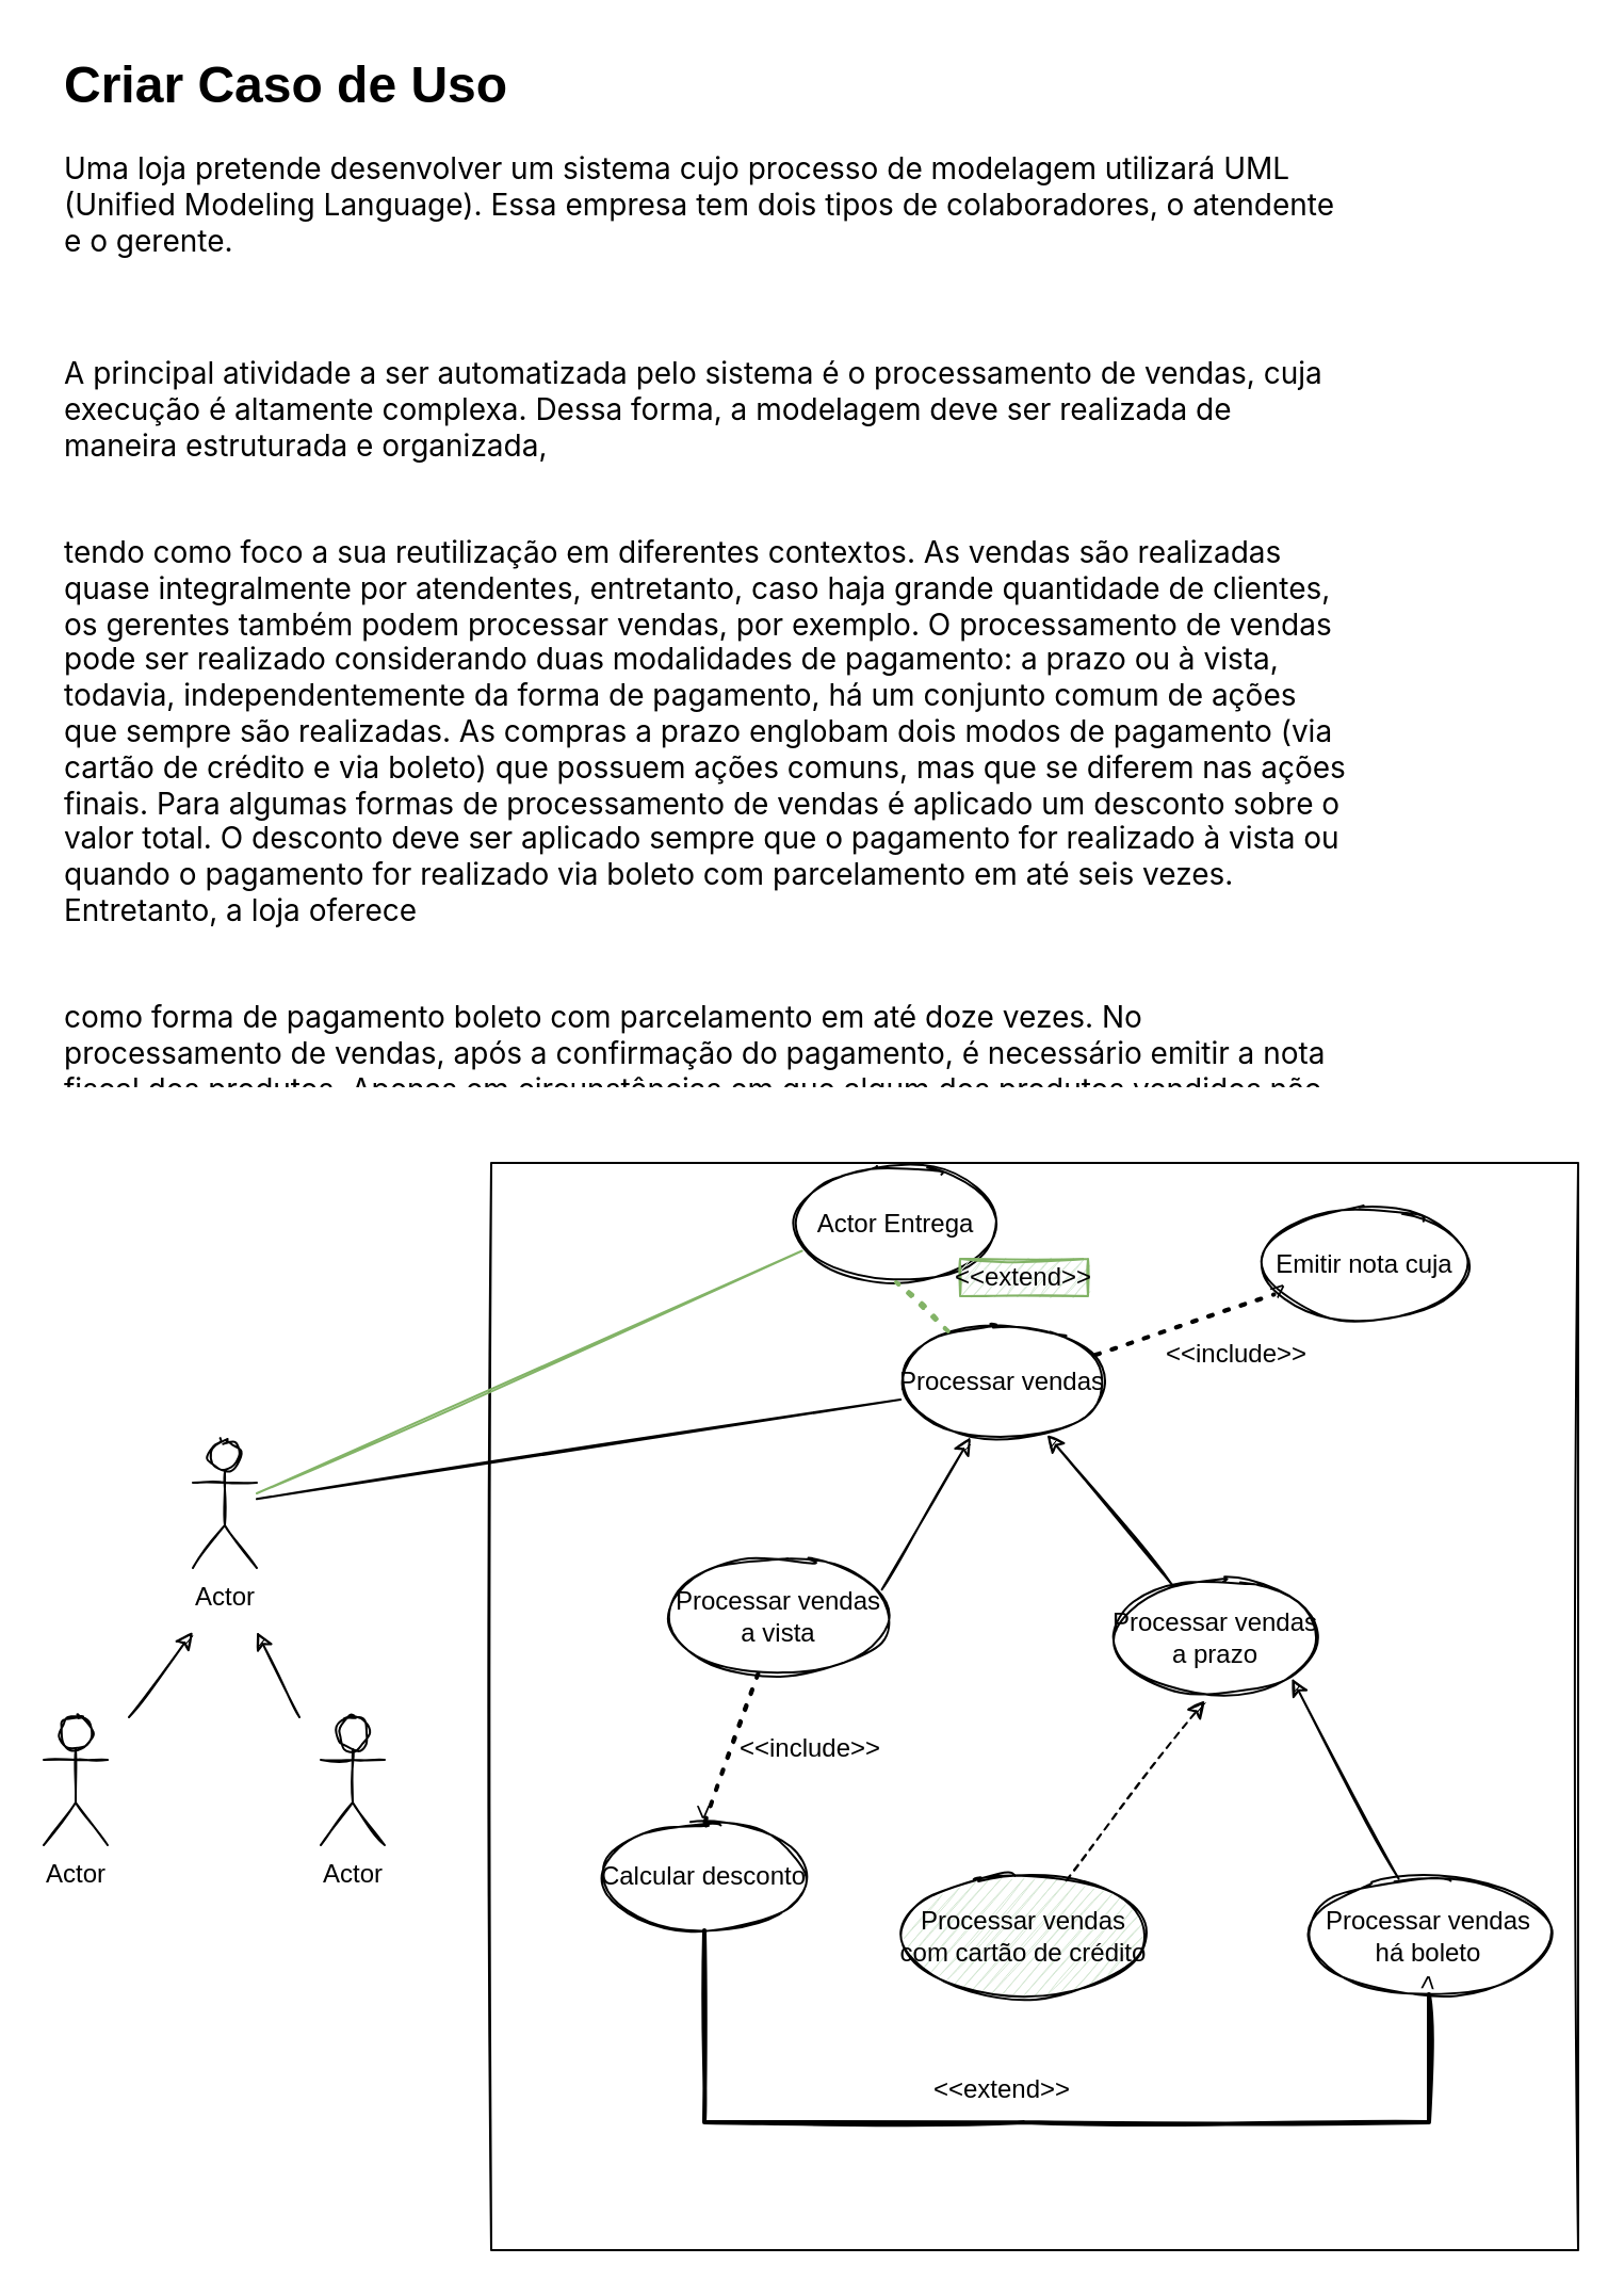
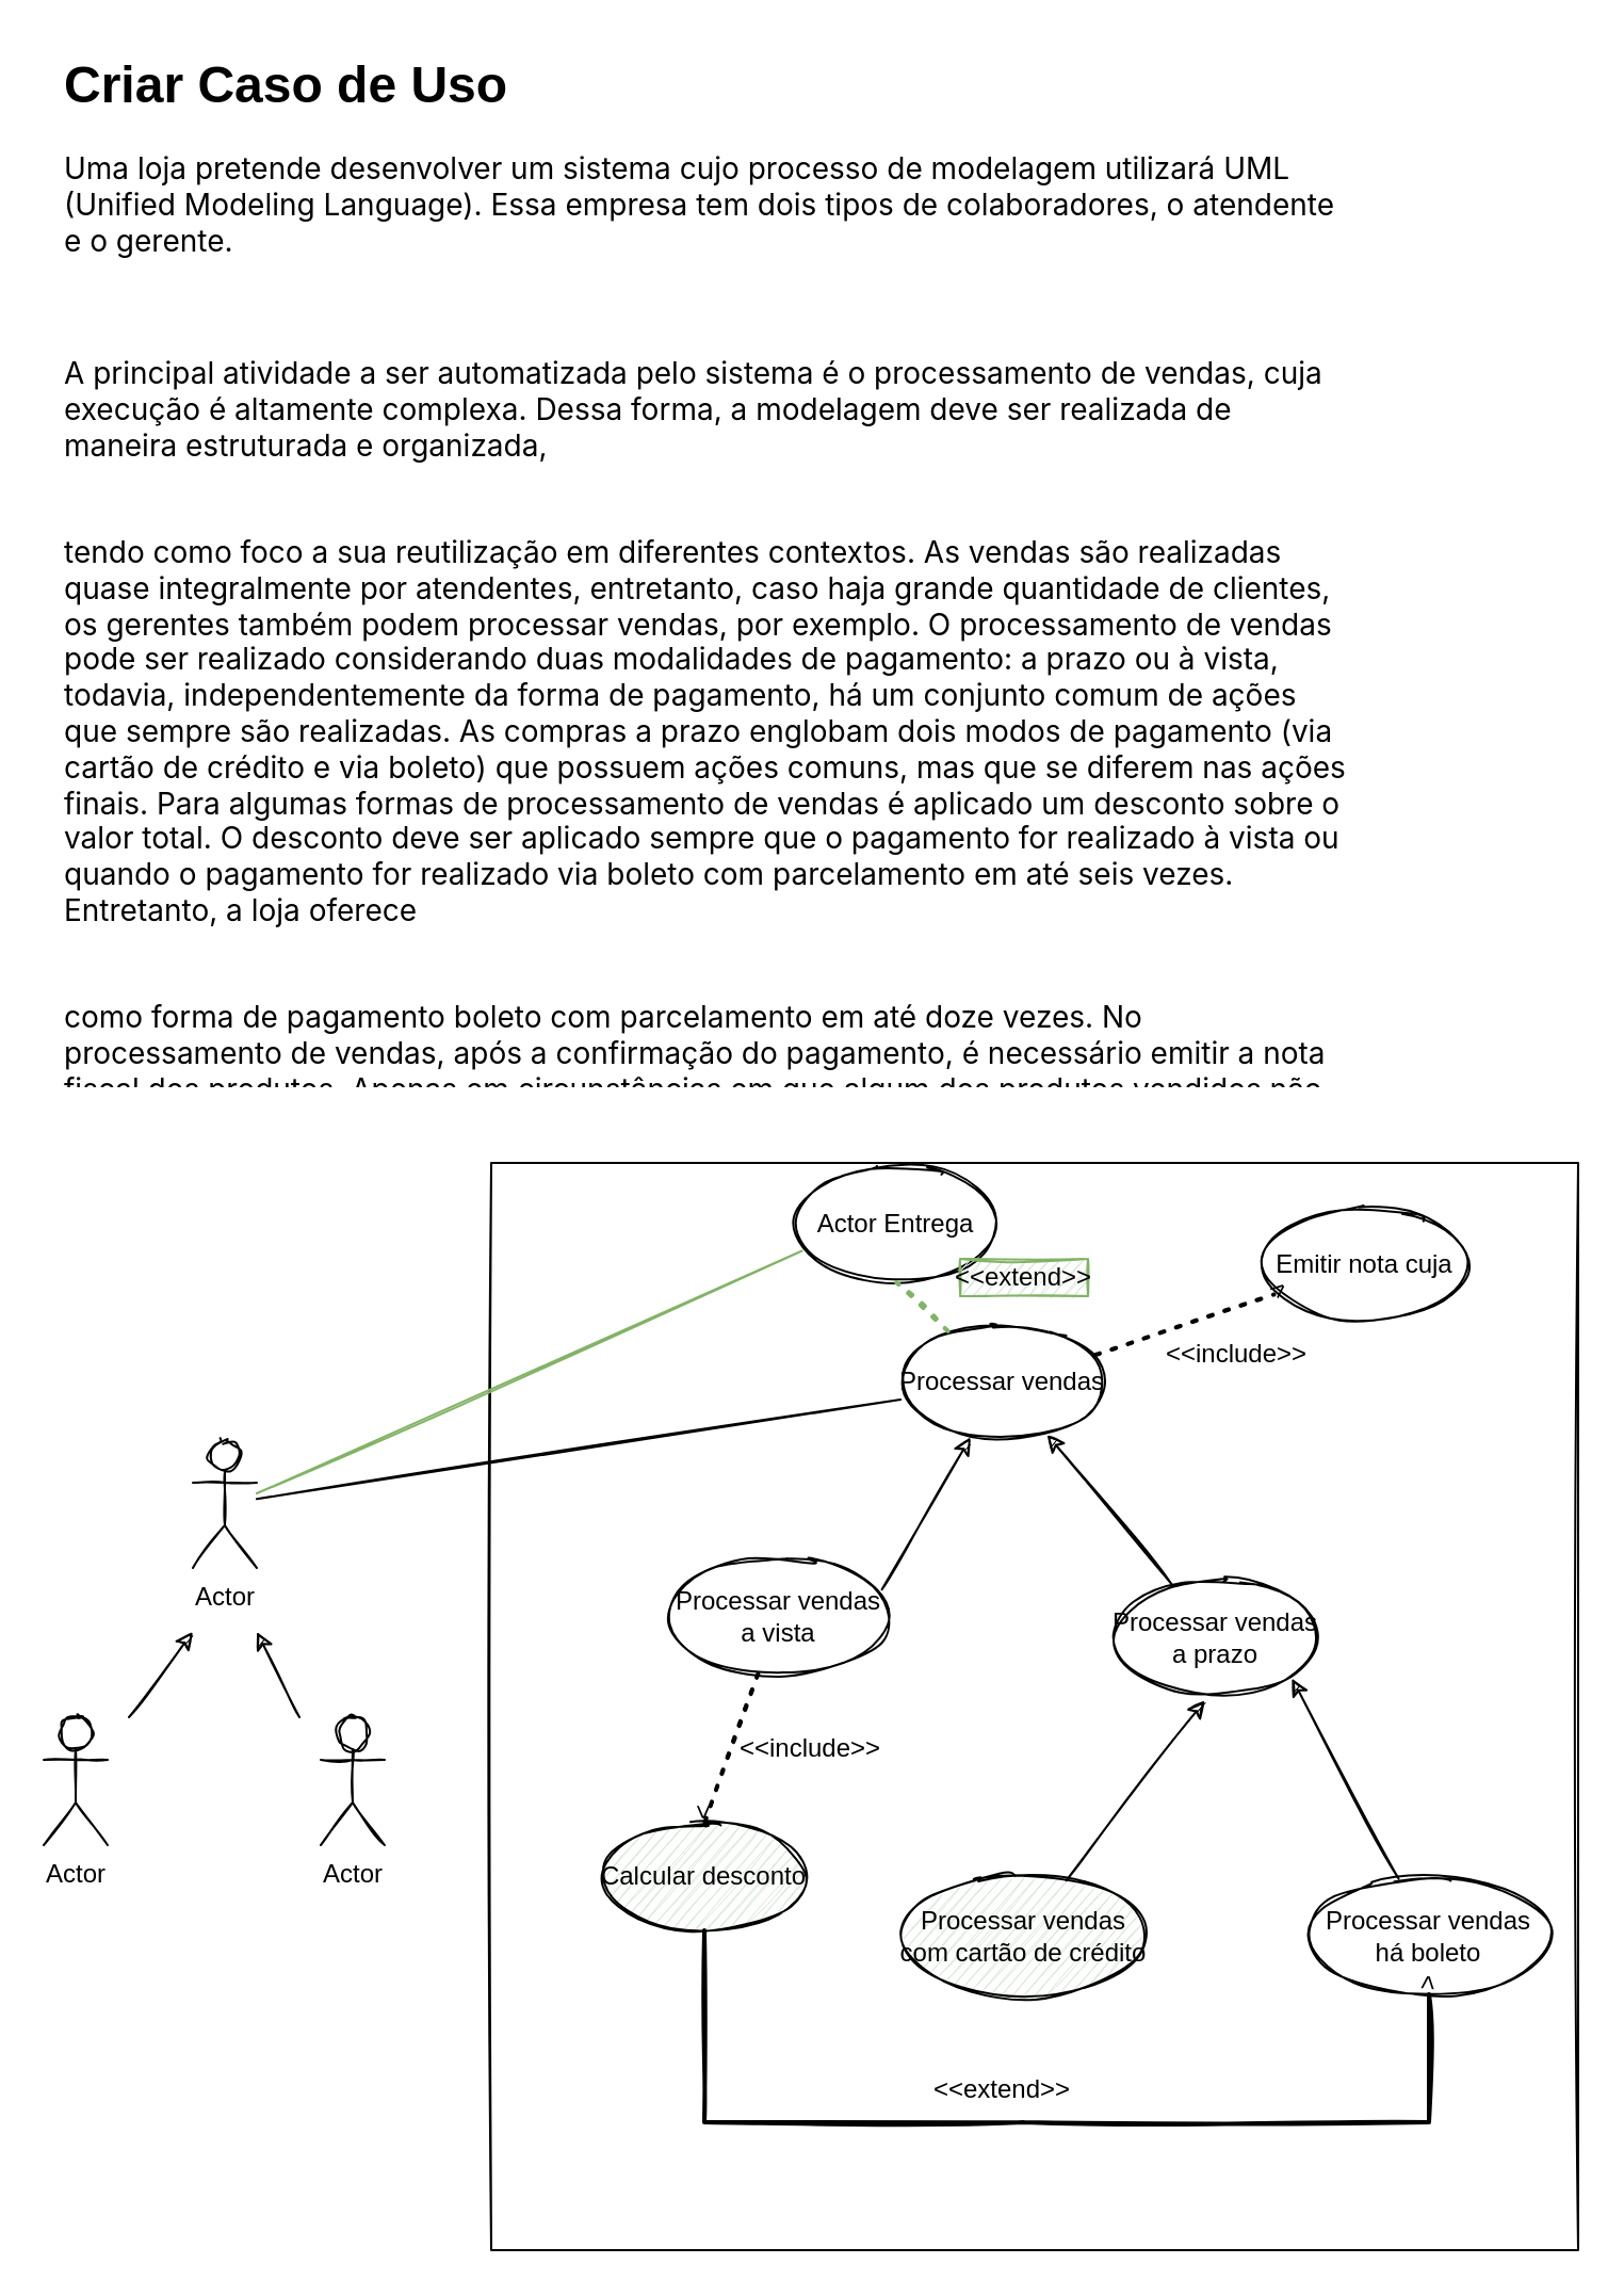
  <mxCell id="0" />
  <mxCell id="1" parent="0" />
  <mxCell id="2" value="Actor" style="shape=umlActor;verticalLabelPosition=bottom;verticalAlign=top;html=1;outlineConnect=0;rounded=0;sketch=1;" parent="1" vertex="1"><mxGeometry x="150" y="805" width="30" height="60" as="geometry" /></mxCell>
  <mxCell id="3" value="Actor" style="shape=umlActor;verticalLabelPosition=bottom;verticalAlign=top;html=1;outlineConnect=0;rounded=0;sketch=1;" parent="1" vertex="1"><mxGeometry x="20" y="805" width="30" height="60" as="geometry" /></mxCell>
  <mxCell id="4" value="Actor" style="shape=umlActor;verticalLabelPosition=bottom;verticalAlign=top;html=1;outlineConnect=0;rounded=0;sketch=1;" parent="1" vertex="1"><mxGeometry x="90" y="675" width="30" height="60" as="geometry" /></mxCell>
  <mxCell id="5" value="" style="whiteSpace=wrap;html=1;aspect=fixed;rounded=0;sketch=1;" parent="1" vertex="1"><mxGeometry x="230" y="545" width="510" height="510" as="geometry" /></mxCell>
  <mxCell id="6" value="Processar vendas" style="ellipse;whiteSpace=wrap;html=1;rounded=0;sketch=1;" parent="1" vertex="1"><mxGeometry x="420" y="620" width="100" height="55" as="geometry" /></mxCell>
  <mxCell id="7" value="Processar vendas&lt;br&gt;a prazo" style="ellipse;whiteSpace=wrap;html=1;rounded=0;sketch=1;" parent="1" vertex="1"><mxGeometry x="520" y="740" width="100" height="55" as="geometry" /></mxCell>
  <mxCell id="8" value="Processar vendas&lt;br&gt;a vista" style="ellipse;whiteSpace=wrap;html=1;rounded=0;sketch=1;" parent="1" vertex="1"><mxGeometry x="310" y="730" width="110" height="55" as="geometry" /></mxCell>
  <mxCell id="9" value="Processar vendas&lt;br&gt;há boleto" style="ellipse;whiteSpace=wrap;html=1;rounded=0;sketch=1;" parent="1" vertex="1"><mxGeometry x="610" y="880" width="120" height="55" as="geometry" /></mxCell>
  <mxCell id="10" value="Processar vendas&lt;br&gt;com cartão de crédito" style="ellipse;whiteSpace=wrap;html=1;rounded=0;sketch=1;fillColor=#d5e8d4;" parent="1" vertex="1"><mxGeometry x="420" y="880" width="120" height="55" as="geometry" /></mxCell>
  <mxCell id="11" value="" style="endArrow=classic;html=1;rounded=0;sketch=1;" parent="1" edge="1"><mxGeometry width="50" height="50" relative="1" as="geometry"><mxPoint x="60" y="805" as="sourcePoint" /><mxPoint x="90" y="765" as="targetPoint" /></mxGeometry></mxCell>
  <mxCell id="12" value="" style="endArrow=classic;html=1;rounded=0;sketch=1;" parent="1" edge="1"><mxGeometry width="50" height="50" relative="1" as="geometry"><mxPoint x="140" y="805" as="sourcePoint" /><mxPoint x="120" y="765" as="targetPoint" /></mxGeometry></mxCell>
  <mxCell id="13" value="" style="endArrow=classic;html=1;rounded=0;exitX=0.939;exitY=0.275;exitDx=0;exitDy=0;exitPerimeter=0;sketch=1;" parent="1" source="8" target="6" edge="1"><mxGeometry width="50" height="50" relative="1" as="geometry"><mxPoint x="420" y="815" as="sourcePoint" /><mxPoint x="470" y="765" as="targetPoint" /></mxGeometry></mxCell>
  <mxCell id="14" value="" style="endArrow=classic;html=1;rounded=0;sketch=1;" parent="1" source="7" target="6" edge="1"><mxGeometry width="50" height="50" relative="1" as="geometry"><mxPoint x="422.68" y="737" as="sourcePoint" /><mxPoint x="450.656" y="682.864" as="targetPoint" /></mxGeometry></mxCell>
- <mxCell id="15" value="" style="endArrow=classic;html=1;rounded=0;entryX=0.448;entryY=1.039;entryDx=0;entryDy=0;entryPerimeter=0;sketch=1;dashed=1;" parent="1" source="10" target="7" edge="1"><mxGeometry width="50" height="50" relative="1" as="geometry"><mxPoint x="432.68" y="747" as="sourcePoint" /><mxPoint x="460.656" y="692.864" as="targetPoint" /></mxGeometry></mxCell>
+ <mxCell id="15" value="" style="endArrow=classic;html=1;rounded=0;entryX=0.448;entryY=1.039;entryDx=0;entryDy=0;entryPerimeter=0;sketch=1;" parent="1" source="10" target="7" edge="1"><mxGeometry width="50" height="50" relative="1" as="geometry"><mxPoint x="432.68" y="747" as="sourcePoint" /><mxPoint x="460.656" y="692.864" as="targetPoint" /></mxGeometry></mxCell>
  <mxCell id="16" value="" style="endArrow=classic;html=1;rounded=0;entryX=1;entryY=1;entryDx=0;entryDy=0;sketch=1;" parent="1" source="9" target="7" edge="1"><mxGeometry width="50" height="50" relative="1" as="geometry"><mxPoint x="442.68" y="757" as="sourcePoint" /><mxPoint x="470.656" y="702.864" as="targetPoint" /></mxGeometry></mxCell>
- <mxCell id="17" value="Calcular desconto" style="ellipse;whiteSpace=wrap;html=1;rounded=0;sketch=1;" parent="1" vertex="1"><mxGeometry x="280" y="855" width="100" height="50" as="geometry" /></mxCell>
+ <mxCell id="17" value="Calcular desconto" style="ellipse;whiteSpace=wrap;html=1;rounded=0;sketch=1;fillColor=#d5e8d4;" parent="1" vertex="1"><mxGeometry x="280" y="855" width="100" height="50" as="geometry" /></mxCell>
  <mxCell id="18" value="" style="endArrow=none;dashed=1;html=1;dashPattern=1 3;strokeWidth=2;rounded=0;entryX=0.5;entryY=0;entryDx=0;entryDy=0;sketch=1;" parent="1" source="8" target="17" edge="1"><mxGeometry width="50" height="50" relative="1" as="geometry"><mxPoint x="420" y="815" as="sourcePoint" /><mxPoint x="470" y="765" as="targetPoint" /></mxGeometry></mxCell>
  <mxCell id="19" value="&amp;lt;&amp;lt;include&amp;gt;&amp;gt;" style="text;html=1;strokeColor=none;fillColor=none;align=center;verticalAlign=middle;whiteSpace=wrap;rounded=0;sketch=1;" parent="1" vertex="1"><mxGeometry x="350" y="805" width="60" height="30" as="geometry" /></mxCell>
  <mxCell id="20" value="" style="endArrow=none;dashed=0;html=1;dashPattern=1 3;strokeWidth=2;rounded=0;sketch=1;" parent="1" source="9" target="17" edge="1"><mxGeometry width="50" height="50" relative="1" as="geometry"><mxPoint x="420" y="815" as="sourcePoint" /><mxPoint x="470" y="765" as="targetPoint" /><Array as="points"><mxPoint x="670" y="995" /><mxPoint x="480" y="995" /><mxPoint x="330" y="995" /></Array></mxGeometry></mxCell>
  <mxCell id="21" value="&amp;lt;&amp;lt;extend&amp;gt;&amp;gt;" style="text;html=1;strokeColor=none;fillColor=none;align=center;verticalAlign=middle;whiteSpace=wrap;rounded=0;sketch=1;" parent="1" vertex="1"><mxGeometry x="440" y="965" width="60" height="30" as="geometry" /></mxCell>
  <mxCell id="22" value="&amp;lt;" style="text;html=1;strokeColor=none;fillColor=none;align=center;verticalAlign=middle;whiteSpace=wrap;rounded=0;rotation=-90;sketch=1;" parent="1" vertex="1"><mxGeometry x="320" y="835" width="20" height="30" as="geometry" /></mxCell>
  <mxCell id="23" value="&amp;lt;" style="text;html=1;strokeColor=none;fillColor=none;align=center;verticalAlign=middle;whiteSpace=wrap;rounded=0;rotation=95;sketch=1;" parent="1" vertex="1"><mxGeometry x="660" y="915" width="20" height="30" as="geometry" /></mxCell>
  <mxCell id="24" value="&lt;h1&gt;Criar Caso de Uso&lt;/h1&gt;&lt;p&gt;&lt;span style=&quot;font-family: -apple-system, BlinkMacSystemFont, &amp;quot;Segoe UI&amp;quot;, &amp;quot;Apple Color Emoji&amp;quot;, &amp;quot;Segoe UI Emoji&amp;quot;, &amp;quot;Segoe UI Web&amp;quot;, sans-serif; font-size: 14px; background-color: initial;&quot;&gt;Uma loja pretende desenvolver um sistema cujo processo de modelagem utilizará UML (Unified Modeling Language). Essa empresa tem dois tipos de colaboradores, o atendente e o gerente.&lt;/span&gt;&lt;/p&gt;&lt;div style=&quot;box-sizing: border-box; font-family: -apple-system, BlinkMacSystemFont, &amp;quot;Segoe UI&amp;quot;, &amp;quot;Apple Color Emoji&amp;quot;, &amp;quot;Segoe UI Emoji&amp;quot;, &amp;quot;Segoe UI Web&amp;quot;, sans-serif; font-size: 14px;&quot;&gt;&lt;br/&gt;&lt;br/&gt;A principal atividade a ser automatizada pelo sistema é o processamento de vendas, cuja execução é altamente complexa. Dessa forma, a modelagem deve ser realizada de maneira estruturada e organizada,&lt;br&gt;&lt;br/&gt;&lt;br/&gt;tendo como foco a sua reutilização em diferentes contextos. As vendas são realizadas quase integralmente por atendentes, entretanto, caso haja grande quantidade de clientes, os gerentes também podem processar vendas, por exemplo. O processamento de vendas pode ser realizado considerando duas modalidades de pagamento: a prazo ou à vista, todavia, independentemente da forma de pagamento, há um conjunto comum de ações que sempre são realizadas. As compras a prazo englobam dois modos de pagamento (via cartão de crédito e via boleto) que possuem ações comuns, mas que se diferem nas ações finais. Para algumas formas de processamento de vendas é aplicado um desconto sobre o valor total. O desconto deve ser aplicado sempre que o pagamento for realizado à vista ou quando o pagamento for realizado via boleto com parcelamento em até seis vezes. Entretanto, a loja oferece&lt;br&gt;&lt;br/&gt;&lt;br/&gt;como forma de pagamento boleto com parcelamento em até doze vezes. No processamento de vendas, após a confirmação do pagamento, é necessário emitir a nota fiscal dos produtos. Apenas em circunstâncias em que algum dos produtos vendidos não possa ser retirado na loja, deve ser possível solicitar a entrega pelo sistema. Elabore o diagrama de caso de uso.&lt;/div&gt;" style="text;html=1;strokeColor=none;fillColor=none;spacing=5;spacingTop=-20;whiteSpace=wrap;overflow=hidden;rounded=0;sketch=1;" parent="1" vertex="1"><mxGeometry x="25" y="20" width="610" height="490" as="geometry" /></mxCell>
  <mxCell id="25" value="Emitir nota cuja" style="ellipse;whiteSpace=wrap;html=1;rounded=0;sketch=1;" parent="1" vertex="1"><mxGeometry x="590" y="565" width="100" height="55" as="geometry" /></mxCell>
  <mxCell id="26" value="" style="endArrow=none;dashed=1;html=1;dashPattern=1 3;strokeWidth=2;rounded=0;exitX=0.936;exitY=0.273;exitDx=0;exitDy=0;exitPerimeter=0;sketch=1;" parent="1" source="6" target="25" edge="1"><mxGeometry width="50" height="50" relative="1" as="geometry"><mxPoint x="365.357" y="794.574" as="sourcePoint" /><mxPoint x="340" y="865" as="targetPoint" /></mxGeometry></mxCell>
  <mxCell id="27" value="&amp;lt;&amp;lt;include&amp;gt;&amp;gt;" style="text;html=1;strokeColor=none;fillColor=none;align=center;verticalAlign=middle;whiteSpace=wrap;rounded=0;sketch=1;" parent="1" vertex="1"><mxGeometry x="550" y="620" width="60" height="30" as="geometry" /></mxCell>
  <mxCell id="28" value="&amp;lt;" style="text;html=1;strokeColor=none;fillColor=none;align=center;verticalAlign=middle;whiteSpace=wrap;rounded=0;rotation=-220;sketch=1;" parent="1" vertex="1"><mxGeometry x="590" y="590" width="20" height="30" as="geometry" /></mxCell>
  <mxCell id="29" value="Actor Entrega" style="ellipse;whiteSpace=wrap;html=1;rounded=0;sketch=1;" parent="1" vertex="1"><mxGeometry x="370" y="546" width="100" height="55" as="geometry" /></mxCell>
  <mxCell id="30" value="" style="endArrow=none;dashed=1;html=1;dashPattern=1 3;strokeWidth=2;rounded=0;entryX=0.5;entryY=1;entryDx=0;entryDy=0;fillColor=#d5e8d4;strokeColor=#82b366;sketch=1;" parent="1" source="6" target="29" edge="1"><mxGeometry width="50" height="50" relative="1" as="geometry"><mxPoint x="523.6" y="645.015" as="sourcePoint" /><mxPoint x="607.24" y="616.753" as="targetPoint" /></mxGeometry></mxCell>
  <mxCell id="31" value="&amp;lt;&amp;lt;extend&amp;gt;&amp;gt;" style="text;html=1;strokeColor=#82b366;fillColor=#d5e8d4;align=center;verticalAlign=middle;whiteSpace=wrap;rounded=0;sketch=1;" parent="1" vertex="1"><mxGeometry x="450" y="590" width="60" height="17.5" as="geometry" /></mxCell>
  <mxCell id="32" value="" style="endArrow=none;html=1;rounded=0;entryX=0.021;entryY=0.655;entryDx=0;entryDy=0;entryPerimeter=0;sketch=1;" parent="1" source="4" target="6" edge="1"><mxGeometry width="50" height="50" relative="1" as="geometry"><mxPoint x="420" y="720" as="sourcePoint" /><mxPoint x="470" y="670" as="targetPoint" /></mxGeometry></mxCell>
  <mxCell id="33" value="" style="endArrow=none;html=1;rounded=0;entryX=0.058;entryY=0.732;entryDx=0;entryDy=0;entryPerimeter=0;fillColor=#d5e8d4;strokeColor=#82b366;sketch=1;" parent="1" target="29" edge="1"><mxGeometry width="50" height="50" relative="1" as="geometry"><mxPoint x="120" y="700" as="sourcePoint" /><mxPoint x="432.1" y="666.025" as="targetPoint" /></mxGeometry></mxCell>
